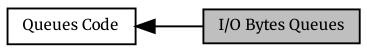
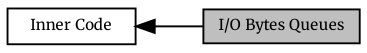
  digraph {
    rankdir=LR
    fontname=Merriweather
    node [color=black fontname=Merriweather fontsize=8 shape=record]
    n1 [fillcolor=grey75 fontcolor=black height=0.2 label="I/O Bytes Queues" style=filled width=0.4]
-   n2 [height=0.2 label="Queues Code" width=0.4]
+   n2 [height=0.2 label="Inner Code" width=0.4]
    n2 -> n1 [dir=back fontname=Merriweather fontsize=8 labelfontname=Helvetica labelfontsize=8 shape=plaintext style=solid]
  }
